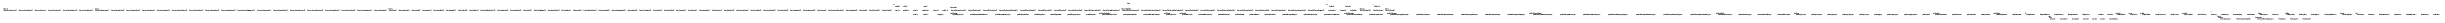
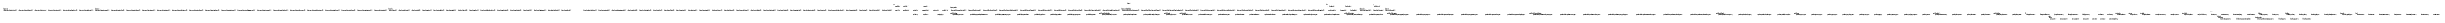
  digraph {
    node [shape=ellipse]
    n1 [label="core.Constructor.ftl (57)"]
    n2 [label="core.Attribute.ftl (221)"]
    n3 [label="core.Class.ftl (57)"]
    n4 [label="core.Interface.ftl (26)"]
    n5 [label="core.EmptyBody.ftl (69)"]
    n6 [label="core.Annotations.ftl (26)"]
    n7 [label="core.Method.ftl (1908)"]
    n8 [label="core.EmptyConstants.ftl (11)"]
    n9 [label="core.Imports.ftl (83)"]
    n10 [label="core.Value.ftl (139)"]
    n11 [label="core.Enum.ftl (2)"]
    n12 [label="core.Constants.ftl (11)"]
    n13 [label="_symboltable.serialization.symbolDeSer.Serialize.ftl (1)"]
    n14 [label="_symboltable.serialization.symbolDeSer.DeserializeString.ftl (1)"]
    n15 [label="_symboltable.serialization.scopeDeSer.DeserializeArtifactScope.ftl (1)"]
    n16 [label="_symboltable.serialization.scopeDeSer.DeserializeScope.ftl (1)"]
    n17 [label="_symboltable.serialization.scopeDeSer.AddAndLinkSubScopes.ftl (1)"]
    n18 [label="_symboltable.serialization.scopeDeSer.DeserializeJsonObject.ftl (1)"]
    n19 [label="_symboltable.serialization.scopeDeSer.AddSymbols.ftl (1)"]
    n20 [label="_symboltable.serialization.scopeDeSer.AddAndLinkSpanningSymbol.ftl (1)"]
    n21 [label="_symboltable.serialization.symbolTablePrinter.VisitScope.ftl (1)"]
    n22 [label="_symboltable.serialization.symbolTablePrinter.HasSymbolsInSubScopes.ftl (1)"]
    n23 [label="_symboltable.serialization.symbolTablePrinter.SerializeRelevantSubScopes.ftl (1)"]
    n24 [label="_symboltable.serialization.symbolTablePrinter.SerializeLocalSymbols.ftl (1)"]
    n25 [label="_symboltable.serialization.symbolTablePrinter.FilterRelevantSubScopes.ftl (1)"]
    n26 [label="_symboltable.serialization.symbolTablePrinter.AddScopeSpanningSymbol.ftl (1)"]
    n27 [label="_symboltable.serialization.symbolTablePrinter.SerializeSymbol.ftl (1)"]
    n28 [label="_symboltable.symboltablecreator.CreateScope.ftl (3)"]
    n29 [label="_symboltable.symboltablecreator.VisitNoSymbol.ftl (15)"]
    n30 [label="_symboltable.symboltablecreator.PutOnStack.ftl (1)"]
    n31 [label="_symboltable.symboltablecreator.CreateFromAST.ftl (1)"]
    n32 [label="_symboltable.artifactscope.CheckIfContinueAsSubScope.ftl (1)"]
    n33 [label="_symboltable.artifactscope.GetRemainingNameForResolveDown.ftl (1)"]
    n34 [label="_symboltable.artifactscope.Constructor.ftl (1)"]
    n35 [label="_symboltable.artifactscope.Build.ftl (1)"]
    n36 [label="_symboltable.artifactscope.GetTopLevelSymbol.ftl (1)"]
    n37 [label="_symboltable.artifactscope.GetFilePath.ftl (1)"]
    n38 [label="_symboltable.artifactscope.GetName.ftl (1)"]
    n39 [label="_symboltable.artifactscope.IsPresentName.ftl (1)"]
    n40 [label="_symboltable.scope.Build.ftl (1)"]
    n41 [label="_symboltable.scope.SetSpanningSymbolAbsent.ftl (1)"]
    n42 [label="_symboltable.scope.SetEnclosingScope.ftl (1)"]
    n43 [label="_symboltable.scope.Accept.ftl (3)"]
    n44 [label="_symboltable.scope.SetSubScopes.ftl (1)"]
    n45 [label="_symboltable.scope.SetSpanningSymbol.ftl (1)"]
    n46 [label="_symboltable.scope.AddSubScope.ftl (1)"]
    n47 [label="_symboltable.scope.RemoveSubScope.ftl (1)"]
    n48 [label="_symboltable.scope.GetSubScopes.ftl (1)"]
    n49 [label="_symboltable.symboltablecreatordelegator.Constructor.ftl (1)"]
    n50 [label="_symboltable.symboltablecreatordelegator.Build.ftl (1)"]
    n51 [label="_symboltable.symboltablecreatordelegator.CreateFromAST.ftl (1)"]
    n52 [label="_symboltable.language.Constructor.ftl (1)"]
    n53 [label="_symboltable.symTabMill.GetMill.ftl (1)"]
    n54 [label="_symboltable.symTabMill.BuilderMethod.ftl (6)"]
    n55 [label="_symboltable.symTabMill.InitMe.ftl (1)"]
    n56 [label="_symboltable.symTabMill.Reset.ftl (1)"]
    n57 [label="_symboltable.globalscope.Build.ftl (1)"]
    n58 [label="_symboltable.globalscope.CacheMethod.ftl (1)"]
    n59 [label="_symboltable.modelloader.CreateSymbolTableFromAST.ftl (1)"]
    n60 [label="_symboltable.modelloader.Constructor.ftl (1)"]
    n61 [label="_symboltable.modelloader.LoadModels.ftl (1)"]
    n62 [label="_symboltable.modelloader.Resolve.ftl (1)"]
    n63 [label="_symboltable.modelloader.Build.ftl (1)"]
    n64 [label="_symboltable.modelloader.ResolveSymbol.ftl (1)"]
    n65 [label="_symboltable.modelloader.LoadModelsIntoScope.ftl (1)"]
    n66 [label="_symboltable.modelloader.ShowWarningIfParsedModels.ftl (1)"]
    n67 [label="_symboltable.modelloader.LoadSymbolsIntoScope.ftl (1)"]
    n68 [label="parser.MCParserMethods.ftl (32)"]
    n69 [label="parser.Parser.parser (1)"]
    n70 [label="parser.MCParser.ftl (1)"]
    n71 [label="parser.ParserHeader.ftl (1)"]
    n72 [label="parser.LexerMember.ftl (1)"]
    n73 [label="data.DeepEqualsWithComments.ftl (14)"]
    n74 [label="parser.EqualsWithComments.ftl (15)"]
    n75 [label="data.DeepCloneWithParameters.ftl (15)"]
    n76 [label="data.DeepEqualsWithOrder.ftl (14)"]
    n77 [label="data.EqualAttributes.ftl (15)"]
    n78 [label="od.DiagramVisitor.ftl (1)"]
    n79 [label="methods.opt.IsPresent.ftl (29)"]
    n80 [label="methods.opt.Set.ftl (14)"]
    n81 [label="methods.opt.Get.ftl (29)"]
    n82 [label="methods.opt.SetAbsent.ftl (14)"]
    n83 [label="methods.Set.ftl (43)"]
    n84 [label="methods.Get.ftl (87)"]
    n85 [label="methods.MethodDelegate.ftl (168)"]
    n86 [label="travelcosts._symboltable.serialization.TravelCostsScopeDeSer.java (1)" shape=note]
    n87 [label="travelcosts._symboltable.serialization.TravelCostsSymbolTablePrinter.java (1)" shape=note]
    n88 [label="travelcosts._symboltable.TravelCostsSymTabMill.java (1)" shape=note]
    n89 [label="travelcosts._symboltable.TravelCostsGlobalScopeBuilder.java (1)" shape=note]
    n90 [label="travelcosts._symboltable.TravelCostsSymbolTableCreatorDelegator.java (1)" shape=note]
    n91 [label="travelcosts._symboltable.MCLiteralsBasisSTCForTravelCosts.java (1)" shape=note]
    n92 [label="travelcosts._symboltable.TravelCostsModelLoaderBuilder.java (1)" shape=note]
    n93 [label="travelcosts._symboltable.TravelCostsGlobalScope.java (1)" shape=note]
    n94 [label="travelcosts._symboltable.TravelCostsScope.java (1)" shape=note]
    n95 [label="travelcosts._symboltable.TravelCostsModelLoader.java (1)" shape=note]
    n96 [label="travelcosts._symboltable.TravelCostsSymbolTableCreator.java (1)" shape=note]
    n97 [label="travelcosts._symboltable.TravelCostsSymbolTableCreatorBuilder.java (1)" shape=note]
    n98 [label="travelcosts._symboltable.TravelCostsScopeBuilder.java (1)" shape=note]
    n99 [label="travelcosts._symboltable.TravelCostsLanguage.java (1)" shape=note]
    n100 [label="travelcosts._symboltable.ICommonTravelCostsSymbol.java (1)" shape=note]
    n101 [label="travelcosts._symboltable.TravelCostsSymbolTableCreatorDelegatorBuilder.java (1)" shape=note]
    n102 [label="travelcosts._symboltable.TravelCostsArtifactScopeBuilder.java (1)" shape=note]
    n103 [label="travelcosts._symboltable.MCCommonLiteralsSTCForTravelCosts.java (1)" shape=note]
    n104 [label="travelcosts._symboltable.ITravelCostsScope.java (1)" shape=note]
    n105 [label="travelcosts._symboltable.TravelCostsArtifactScope.java (1)" shape=note]
    n106 [label="travelcosts._symboltable.ITravelCostsGlobalScope.java (1)" shape=note]
    n107 [label="travelcosts._parser.TravelCostsAntlr.g4 (1)" shape=note]
    n108 [label="travelcosts._parser.TravelCostsParser.java (1)" shape=note]
    n109 [label="travelcosts._od.TravelCosts2OD.java (1)" shape=note]
    n110 [label="travelcosts._visitor.TravelCostsVisitor.visitor (1)" shape=note]
    n111 [label="travelcosts._visitor.TravelCostsParentAwareVisitor.java (1)" shape=note]
    n112 [label="travelcosts._visitor.TravelCostsDelegatorVisitor.java (1)" shape=note]
    n113 [label="travelcosts._visitor.TravelCostsScopeVisitor.java (1)" shape=note]
    n114 [label="travelcosts._visitor.TravelCostsInheritanceVisitor.java (1)" shape=note]
    n115 [label="travelcosts._visitor.TravelCostsSymbolVisitor.java (1)" shape=note]
    n116 [label="travelcosts._cocos.TravelCostsASTTransportCostCoCo.java (1)" shape=note]
    n117 [label="travelcosts._cocos.TravelCostsASTAllWorkDaysCoCo.java (1)" shape=note]
    n118 [label="travelcosts._cocos.TravelCostsASTCostItemsCoCo.java (1)" shape=note]
    n119 [label="travelcosts._cocos.TravelCostsASTTravelExpenseReportCoCo.java (1)" shape=note]
    n120 [label="travelcosts._cocos.TravelCostsASTHotelCostCoCo.java (1)" shape=note]
    n121 [label="travelcosts._cocos.TravelCostsASTExtraCostCoCo.java (1)" shape=note]
    n122 [label="travelcosts._cocos.TravelCostsASTWorkDayCoCo.java (1)" shape=note]
    n123 [label="travelcosts._cocos.TravelCostsASTTravelNumberCoCo.java (1)" shape=note]
    n124 [label="travelcosts._cocos.TravelCostsASTTimeCoCo.java (1)" shape=note]
    n125 [label="travelcosts._cocos.TravelCostsASTCostCoCo.java (1)" shape=note]
    n126 [label="travelcosts._cocos.TravelCostsASTISODateCoCo.java (1)" shape=note]
    n127 [label="travelcosts._cocos.TravelCostsASTArrivalCoCo.java (1)" shape=note]
    n128 [label="travelcosts._cocos.TravelCostsASTCostItemCoCo.java (1)" shape=note]
    n129 [label="travelcosts._cocos.TravelCostsASTDescriptionCoCo.java (1)" shape=note]
    n130 [label="travelcosts._cocos.TravelCostsASTDurationCoCo.java (1)" shape=note]
    n131 [label="travelcosts._cocos.TravelCostsASTDepartureCoCo.java (1)" shape=note]
    n132 [label="travelcosts._cocos.TravelCostsASTTravelCostsNodeCoCo.java (1)" shape=note]
    n133 [label="travelcosts._cocos.TravelCostsCoCoChecker.java (1)" shape=note]
    n134 [label="travelcosts._ast.ASTCostItems.java (1)" shape=note]
    n135 [label="travelcosts._ast.ASTDescription.java (1)" shape=note]
    n136 [label="travelcosts._ast.ASTArrivalBuilder.java (1)" shape=note]
    n137 [label="travelcosts._ast.ASTDuration.java (1)" shape=note]
    n138 [label="travelcosts._ast.TravelCostsNodeFactory.java (1)" shape=note]
    n139 [label="travelcosts._ast.TravelCostsLiterals.java (1)" shape=note]
    n140 [label="travelcosts._ast.ASTTravelExpenseReportBuilder.java (1)" shape=note]
    n141 [label="travelcosts._ast.ASTCostItemsBuilder.java (1)" shape=note]
    n142 [label="travelcosts._ast.MCBasicsMillForTravelCosts.java (1)" shape=note]
-   n143 [label="travelcosts._ast.ASTWorkDay.java (1)" shape=note]
    n144 [label="travelcosts._ast.ASTTravelMeans.java (1)" shape=note]
    n145 [label="travelcosts._ast.ASTAllWorkDaysBuilder.java (1)" shape=note]
    n146 [label="travelcosts._ast.ASTTravelExpenseReport.java (1)" shape=note]
    n147 [label="travelcosts._ast.ASTArrival.java (1)" shape=note]
    n148 [label="travelcosts._ast.ASTDepartureBuilder.java (1)" shape=note]
    n149 [label="travelcosts._ast.ASTExtraCostBuilder.java (1)" shape=note]
    n150 [label="travelcosts._ast.MCLiteralsBasisMillForTravelCosts.java (1)" shape=note]
    n151 [label="travelcosts._ast.ASTExtraCost.java (1)" shape=note]
    n152 [label="travelcosts._ast.ASTCost.java (1)" shape=note]
    n153 [label="travelcosts._ast.TravelCostsMill.java (1)" shape=note]
    n154 [label="travelcosts._ast.ASTTimeBuilder.java (1)" shape=note]
    n155 [label="travelcosts._ast.ASTISODateBuilder.java (1)" shape=note]
    n156 [label="travelcosts._ast.ASTHotelCost.java (1)" shape=note]
    n157 [label="travelcosts._ast.ASTISODate.java (1)" shape=note]
    n158 [label="travelcosts._ast.ASTTime.java (1)" shape=note]
    n159 [label="travelcosts._ast.ASTDescriptionBuilder.java (1)" shape=note]
    n160 [label="travelcosts._ast.MCCommonLiteralsMillForTravelCosts.java (1)" shape=note]
    n161 [label="travelcosts._ast.ASTCostItem.java (1)" shape=note]
    n162 [label="travelcosts._ast.ASTTravelCostsNode.java (1)" shape=note]
    n163 [label="travelcosts._ast.ASTTransportCostBuilder.java (1)" shape=note]
    n164 [label="travelcosts._ast.ASTHotelCostBuilder.java (1)" shape=note]
    n165 [label="travelcosts._ast.ASTDurationBuilder.java (1)" shape=note]
    n166 [label="travelcosts._ast.ASTTravelNumberBuilder.java (1)" shape=note]
    n167 [label="travelcosts._ast.ASTWorkDayBuilder.java (1)" shape=note]
    n168 [label="travelcosts._ast.ASTConstantsTravelCosts.java (1)" shape=note]
    n169 [label="travelcosts._ast.ASTTravelNumber.java (1)" shape=note]
    n170 [label="travelcosts._ast.ASTTransportCost.java (1)" shape=note]
    n171 [label="travelcosts._ast.ASTCostItemBuilder.java (1)" shape=note]
    n172 [label="travelcosts._ast.ASTAllWorkDays.java (1)" shape=note]
    n173 [label="travelcosts._ast.ASTDeparture.java (1)" shape=note]
    n174 [label="_visitor.parentaware.Travers.ftl (15)"]
    n175 [label="_visitor.parentaware.GetParent.ftl (1)"]
    n176 [label="_visitor.delegator.SetVisitor.ftl (4)"]
    n177 [label="_visitor.delegator.VisitorMethods.ftl (137)"]
    n178 [label="_visitor.delegator.SetRealThis.ftl (1)"]
    n179 [label="_visitor.scope.Traverse.ftl (2)"]
    n180 [label="_visitor.inheritance.Handle.ftl (17)"]
    n181 [label="_visitor.Traverse.ftl (15)"]
    n182 [label="_visitor.Handle.ftl (20)"]
    n183 [label="_ast.builder.opt.Set.ftl (15)"]
    n184 [label="_ast.builder.opt.SetAbsent.ftl (15)"]
    n185 [label="_ast.builder.BuildMethod.ftl (15)"]
    n186 [label="_ast.builder.Set.ftl (34)"]
    n187 [label="_ast.builder.IsValidMethod.ftl (20)"]
    n188 [label="_ast.builder.MethodDelegate.ftl (56)"]
    n189 [label="_ast.ast_class.builder.ASTCNodeInit.ftl (15)"]
    n190 [label="_ast.ast_class.builder.ASTCNodeMethodDelegate.ftl (510)"]
    n191 [label="_ast.ast_class.symboltable.InheritedSetEnclosingScope.ftl (45)"]
    n192 [label="_ast.ast_class.Accept.ftl (15)"]
    n193 [label="_ast.ast_class.AcceptSuper.ftl (45)"]
    n194 [label="_ast.ast_class.GetChildren.ftl (15)"]
    n195 [label="_ast.nodefactory.Create.ftl (15)"]
    n196 [label="_ast.nodefactory.DoCreate.ftl (15)"]
    n197 [label="_ast.nodefactory.CreateDelegateMethod.ftl (12)"]
    n198 [label="_ast.nodefactory.GetFactory.ftl (1)"]
    n199 [label="_ast.ast_constants.GetAllLanguages.ftl (1)"]
    n200 [label="_ast.mill.InitMethod.ftl (1)"]
    n201 [label="_ast.mill.InitMeMethod.ftl (1)"]
    n202 [label="_ast.mill.ResetMethod.ftl (1)"]
    n203 [label="_ast.mill.BuilderMethod.ftl (15)"]
    n204 [label="_ast.mill.BuilderDelegatorMethod.ftl (12)"]
    n205 [label="_ast.mill.GetMillMethod.ftl (1)"]
    n206 [label="_ast.mill.ProtectedBuilderMethod.ftl (15)"]
    n207 [label="TravelCosts (1)" shape=box3d]
    subgraph cluster_1 {
      labeljust=l
      n207
      subgraph cluster_2 {
        label=core
        labeljust=l
        n1
        n2
        n3
        n4
        n5
        n6
        n7
        n8
        n9
        n10
        n11
        n12
      }
      subgraph cluster_3 {
        label="_symboltable.serialization.symbolDeSer"
        labeljust=l
        n13
        n14
      }
      subgraph cluster_4 {
        label="_symboltable.serialization.scopeDeSer"
        labeljust=l
        n15
        n16
        n17
        n18
        n19
        n20
      }
      subgraph cluster_5 {
        label="_symboltable.serialization.symbolTablePrinter"
        labeljust=l
        n21
        n22
        n23
        n24
        n25
        n26
        n27
      }
      subgraph cluster_6 {
        label="_symboltable.symboltablecreator"
        labeljust=l
        n28
        n29
        n30
        n31
      }
      subgraph cluster_7 {
        label="_symboltable.artifactscope"
        labeljust=l
        n32
        n33
        n34
        n35
        n36
        n37
        n38
        n39
      }
      subgraph cluster_8 {
        label="_symboltable.scope"
        labeljust=l
        n40
        n41
        n42
        n43
        n44
        n45
        n46
        n47
        n48
      }
      subgraph cluster_9 {
        label="_symboltable.symboltablecreatordelegator"
        labeljust=l
        n49
        n50
        n51
      }
      subgraph cluster_10 {
        label="_symboltable.language"
        labeljust=l
        n52
      }
      subgraph cluster_11 {
        label="_symboltable.symTabMill"
        labeljust=l
        n53
        n54
        n55
        n56
      }
      subgraph cluster_12 {
        label="_symboltable.globalscope"
        labeljust=l
        n57
        n58
      }
      subgraph cluster_13 {
        label="_symboltable.modelloader"
        labeljust=l
        n59
        n60
        n61
        n62
        n63
        n64
        n65
        n66
        n67
      }
      subgraph cluster_14 {
        label=parser
        labeljust=l
        n68
        n69
        n70
        n71
        n72
      }
      subgraph cluster_15 {
        label=data
        labeljust=l
        n73
        n74
        n75
        n76
        n77
      }
      subgraph cluster_16 {
        label=od
        labeljust=l
        n78
      }
      subgraph cluster_17 {
        label=methods
        labeljust=l
        n83
        n84
        n85
        subgraph cluster_18 {
          label="methods.ftl"
          labeljust=l
          n79
          n80
          n81
          n82
        }
      }
      subgraph cluster_19 {
        label="travelcosts._symboltable"
        labeljust=l
        n88
        n89
        n90
        n91
        n92
        n93
        n94
        n95
        n96
        n97
        n98
        n99
        n100
        n101
        n102
        n103
        n104
        n105
        n106
        subgraph cluster_20 {
          label="travelcosts._symboltable.serialization"
          labeljust=l
          n86
          n87
        }
      }
      subgraph cluster_21 {
        label="travelcosts._parser"
        labeljust=l
        n107
        n108
      }
      subgraph cluster_22 {
        label="travelcosts._od"
        labeljust=l
        n109
      }
      subgraph cluster_23 {
        label="travelcosts._visitor"
        labeljust=l
        n110
        n111
        n112
        n113
        n114
        n115
      }
      subgraph cluster_24 {
        label="travelcosts._cocos"
        labeljust=l
        n116
        n117
        n118
        n119
        n120
        n121
        n122
        n123
        n124
        n125
        n126
        n127
        n128
        n129
        n130
        n131
        n132
        n133
      }
      subgraph cluster_25 {
        label="travelcosts._ast"
        labeljust=l
        n134
        n135
        n136
        n137
        n138
        n139
        n140
        n141
        n142
-       n143
        n144
        n145
        n146
        n147
        n148
        n149
        n150
        n151
        n152
        n153
        n154
        n155
        n156
        n157
        n158
        n159
        n160
        n161
        n162
        n163
        n164
        n165
        n166
        n167
        n168
        n169
        n170
        n171
        n172
        n173
      }
      subgraph cluster_26 {
        label=_visitor
        labeljust=l
        n181
        n182
        subgraph cluster_27 {
          label="_visitor.parentaware"
          labeljust=l
          n174
          n175
        }
        subgraph cluster_28 {
          label="_visitor.delegator"
          labeljust=l
          n176
          n177
          n178
        }
        subgraph cluster_29 {
          label="_visitor.scope"
          labeljust=l
          n179
        }
        subgraph cluster_30 {
          label="_visitor.inheritance"
          labeljust=l
          n180
        }
      }
      subgraph cluster_31 {
        label="_ast.builder"
        labeljust=l
        n185
        n186
        n187
        n188
        subgraph cluster_32 {
          label="_ast.builder.opt"
          labeljust=l
          n183
          n184
        }
      }
      subgraph cluster_33 {
        label="_ast.ast_class"
        labeljust=l
        n192
        n193
        n194
        subgraph cluster_34 {
          label="_ast.ast_mill.builder"
          labeljust=l
          n189
          n190
        }
        subgraph cluster_35 {
          label="_ast.ast_class.symboltable"
          labeljust=l
          n191
        }
      }
      subgraph cluster_36 {
        label="_ast.nodefactory"
        labeljust=l
        n195
        n196
        n197
        n198
      }
      subgraph cluster_37 {
        label="_ast.ast_constants"
        labeljust=l
        n199
      }
      subgraph cluster_38 {
        label="_ast.mill"
        labeljust=l
        n200
        n201
        n202
        n203
        n204
        n205
        n206
      }
    }
    n1 -> n5
    n1 -> n34
    n1 -> n49
    n1 -> n52
    n1 -> n60
    n2 -> n10
    n3 -> n1
    n3 -> n2
    n3 -> n6
    n3 -> n7
    n3 -> n9
    n3 -> n86
    n3 -> n87
    n3 -> n88
    n3 -> n89
    n3 -> n90
    n3 -> n91
    n3 -> n92
    n3 -> n93
    n3 -> n94
    n3 -> n95
    n3 -> n96
    n3 -> n97
    n3 -> n98
    n3 -> n99
    n3 -> n101
    n3 -> n102
    n3 -> n103
    n3 -> n105
    n3 -> n111
    n3 -> n112
    n3 -> n133
    n3 -> n134
    n3 -> n135
    n3 -> n136
    n3 -> n137
    n3 -> n138
    n3 -> n140
    n3 -> n141
    n3 -> n142
-   n3 -> n143
    n3 -> n145
    n3 -> n146
    n3 -> n147
    n3 -> n148
    n3 -> n149
    n3 -> n150
    n3 -> n151
    n3 -> n153
    n3 -> n154
    n3 -> n155
    n3 -> n156
    n3 -> n157
    n3 -> n158
    n3 -> n159
    n3 -> n160
    n3 -> n161
    n3 -> n163
    n3 -> n164
    n3 -> n165
    n3 -> n166
    n3 -> n167
    n3 -> n169
    n3 -> n170
    n3 -> n171
    n3 -> n172
    n3 -> n173
    n4 -> n6
    n4 -> n7
    n4 -> n9
    n4 -> n100
    n4 -> n104
    n4 -> n106
    n4 -> n110
    n4 -> n113
    n4 -> n114
    n4 -> n115
    n4 -> n116
    n4 -> n117
    n4 -> n118
    n4 -> n119
    n4 -> n120
    n4 -> n121
    n4 -> n122
    n4 -> n123
    n4 -> n124
    n4 -> n125
    n4 -> n126
    n4 -> n127
    n4 -> n128
    n4 -> n129
    n4 -> n130
    n4 -> n131
    n4 -> n132
    n4 -> n152
    n4 -> n162
    n7 -> n5
    n7 -> n13
    n7 -> n14
    n7 -> n15
    n7 -> n16
    n7 -> n17
    n7 -> n18
    n7 -> n19
    n7 -> n20
    n7 -> n21
    n7 -> n22
    n7 -> n23
    n7 -> n24
    n7 -> n25
    n7 -> n26
    n7 -> n27
    n7 -> n28
    n7 -> n29
    n7 -> n30
    n7 -> n31
    n7 -> n32
    n7 -> n33
    n7 -> n35
    n7 -> n36
    n7 -> n37
    n7 -> n38
    n7 -> n39
    n7 -> n40
    n7 -> n41
    n7 -> n42
    n7 -> n43
    n7 -> n44
    n7 -> n45
    n7 -> n46
    n7 -> n47
    n7 -> n48
    n7 -> n50
    n7 -> n51
    n7 -> n53
    n7 -> n54
    n7 -> n55
    n7 -> n56
    n7 -> n57
    n7 -> n58
    n7 -> n59
    n7 -> n61
    n7 -> n62
    n7 -> n63
    n7 -> n64
    n7 -> n65
    n7 -> n66
    n7 -> n67
    n7 -> n73
    n7 -> n74
    n7 -> n75
    n7 -> n76
    n7 -> n77
    n7 -> n79
    n7 -> n80
    n7 -> n81
    n7 -> n82
    n7 -> n83
    n7 -> n84
    n7 -> n85
    n7 -> n174
    n7 -> n175
    n7 -> n176
    n7 -> n177
    n7 -> n178
    n7 -> n179
    n7 -> n180
    n7 -> n181
    n7 -> n182
    n7 -> n183
    n7 -> n184
    n7 -> n185
    n7 -> n186
    n7 -> n187
    n7 -> n188
    n7 -> n190
    n7 -> n191
    n7 -> n192
    n7 -> n193
    n7 -> n194
    n7 -> n195
    n7 -> n196
    n7 -> n197
    n7 -> n198
    n7 -> n199
    n7 -> n200
    n7 -> n201
    n7 -> n202
    n7 -> n203
    n7 -> n204
    n7 -> n205
    n7 -> n206
    n8 -> n12
    n11 -> n1
    n11 -> n2
    n11 -> n7
    n11 -> n8
    n11 -> n139
    n11 -> n144
    n41 -> n82
    n45 -> n80
    n69 -> n71
    n69 -> n72
    n69 -> n107
    n70 -> n68
    n70 -> n108
    n78 -> n109
    n168 -> n3
    n185 -> n189
    n207 -> n3
    n207 -> n4
    n207 -> n11
    n207 -> n69
    n207 -> n70
    n207 -> n78
  }
